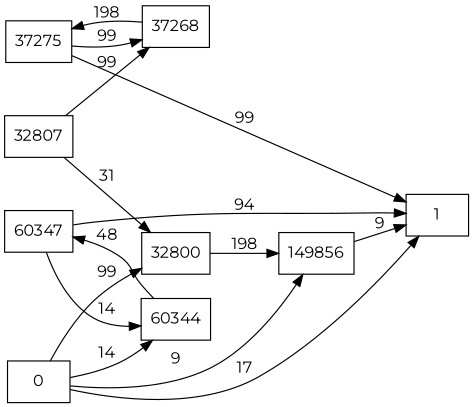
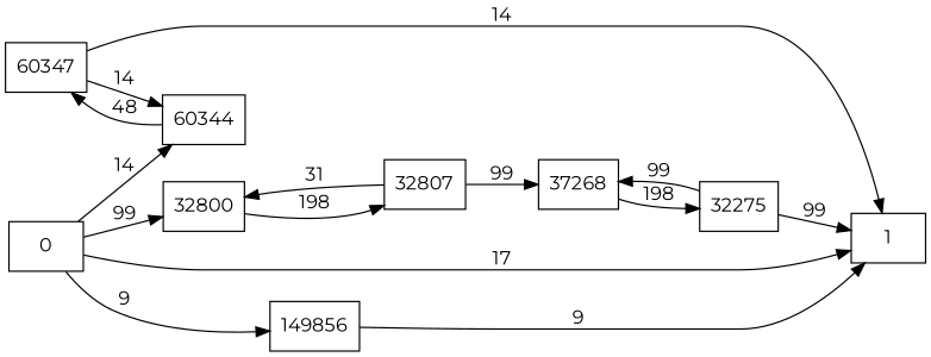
  digraph {
    fontname=Montserrat
    rankdir=LR
    node [fontname=Montserrat shape=rectangle]
    edge [fontname=Montserrat]
    32800
    32807
    37268
-   37275
+   37275 [label=32275]
    1
    60344
    60347
    149856
    0
-   32800 -> 149856 [label=198]
+   32800 -> 32807 [label=198]
    32807 -> 32800 [label=31]
    32807 -> 37268 [label=99]
    37268 -> 37275 [label=198]
    37275 -> 37268 [label=99]
    37275 -> 1 [label=99]
    60344 -> 60347 [label=48]
-   60347 -> 1 [label=94]
+   60347 -> 1 [label=14]
    60347 -> 60344 [label=14]
    149856 -> 1 [label=9]
    0 -> 32800 [label=99]
    0 -> 1 [label=17]
    0 -> 60344 [label=14]
    0 -> 149856 [label=9]
  }
